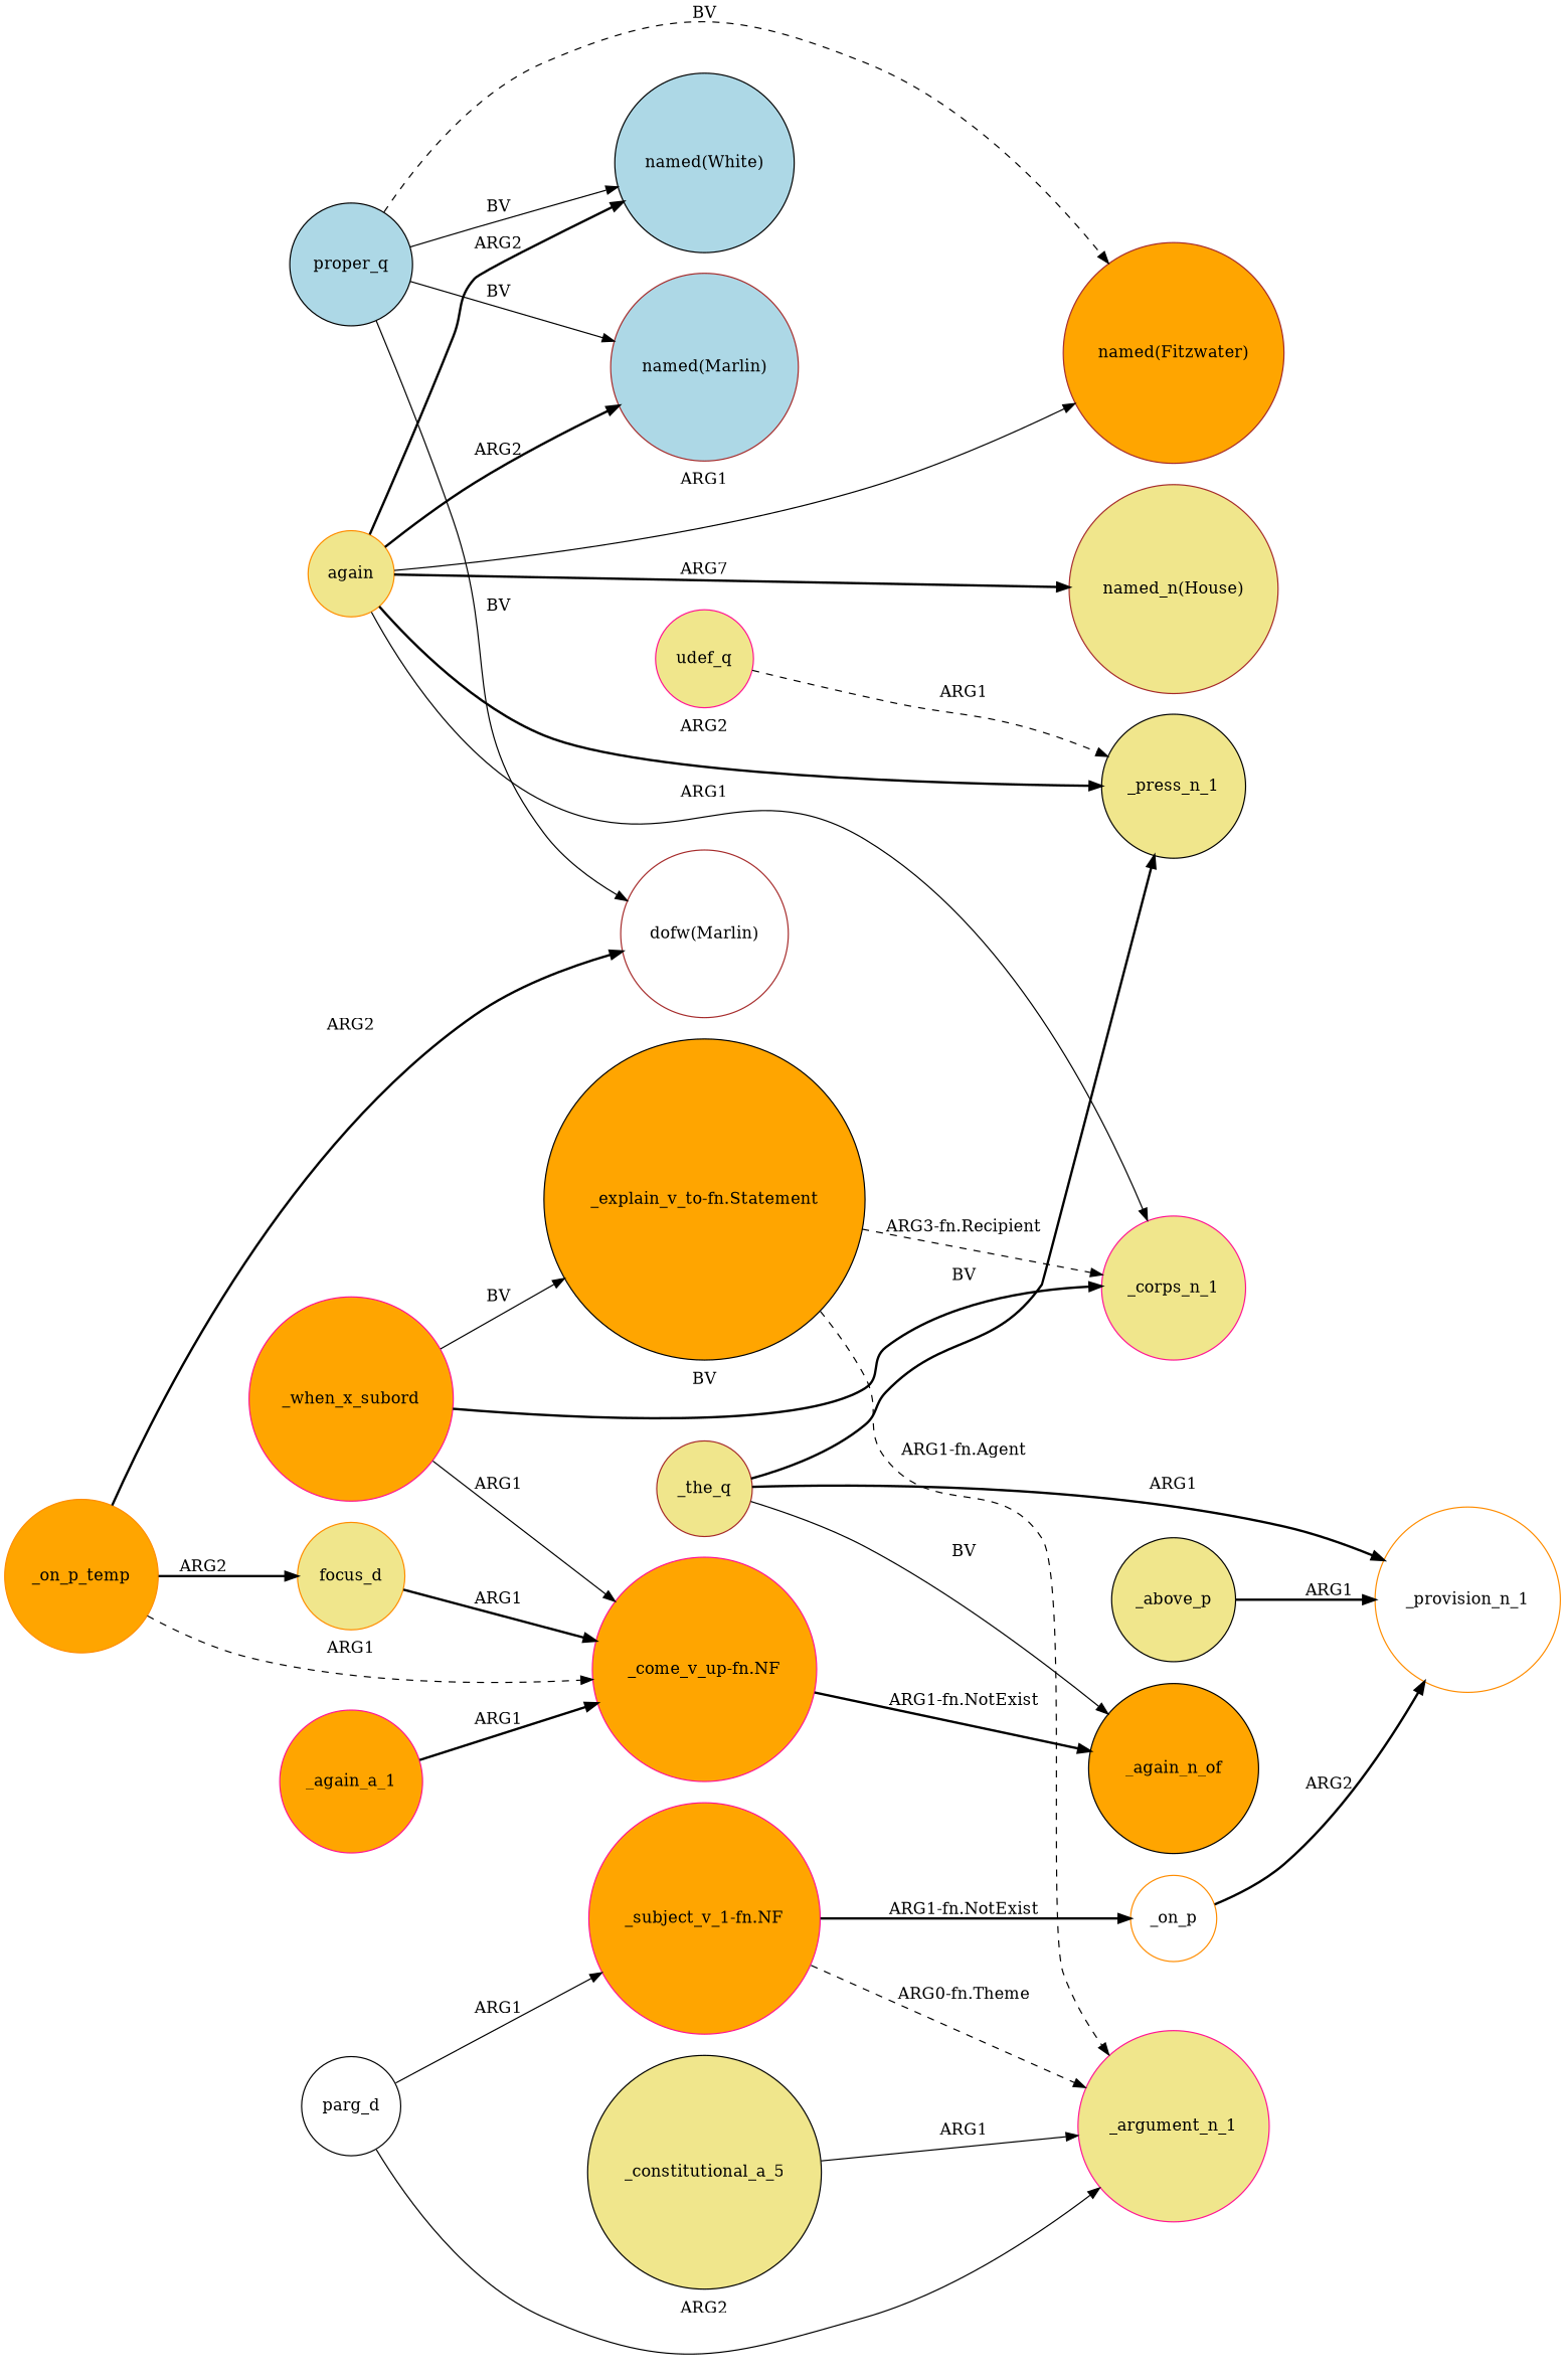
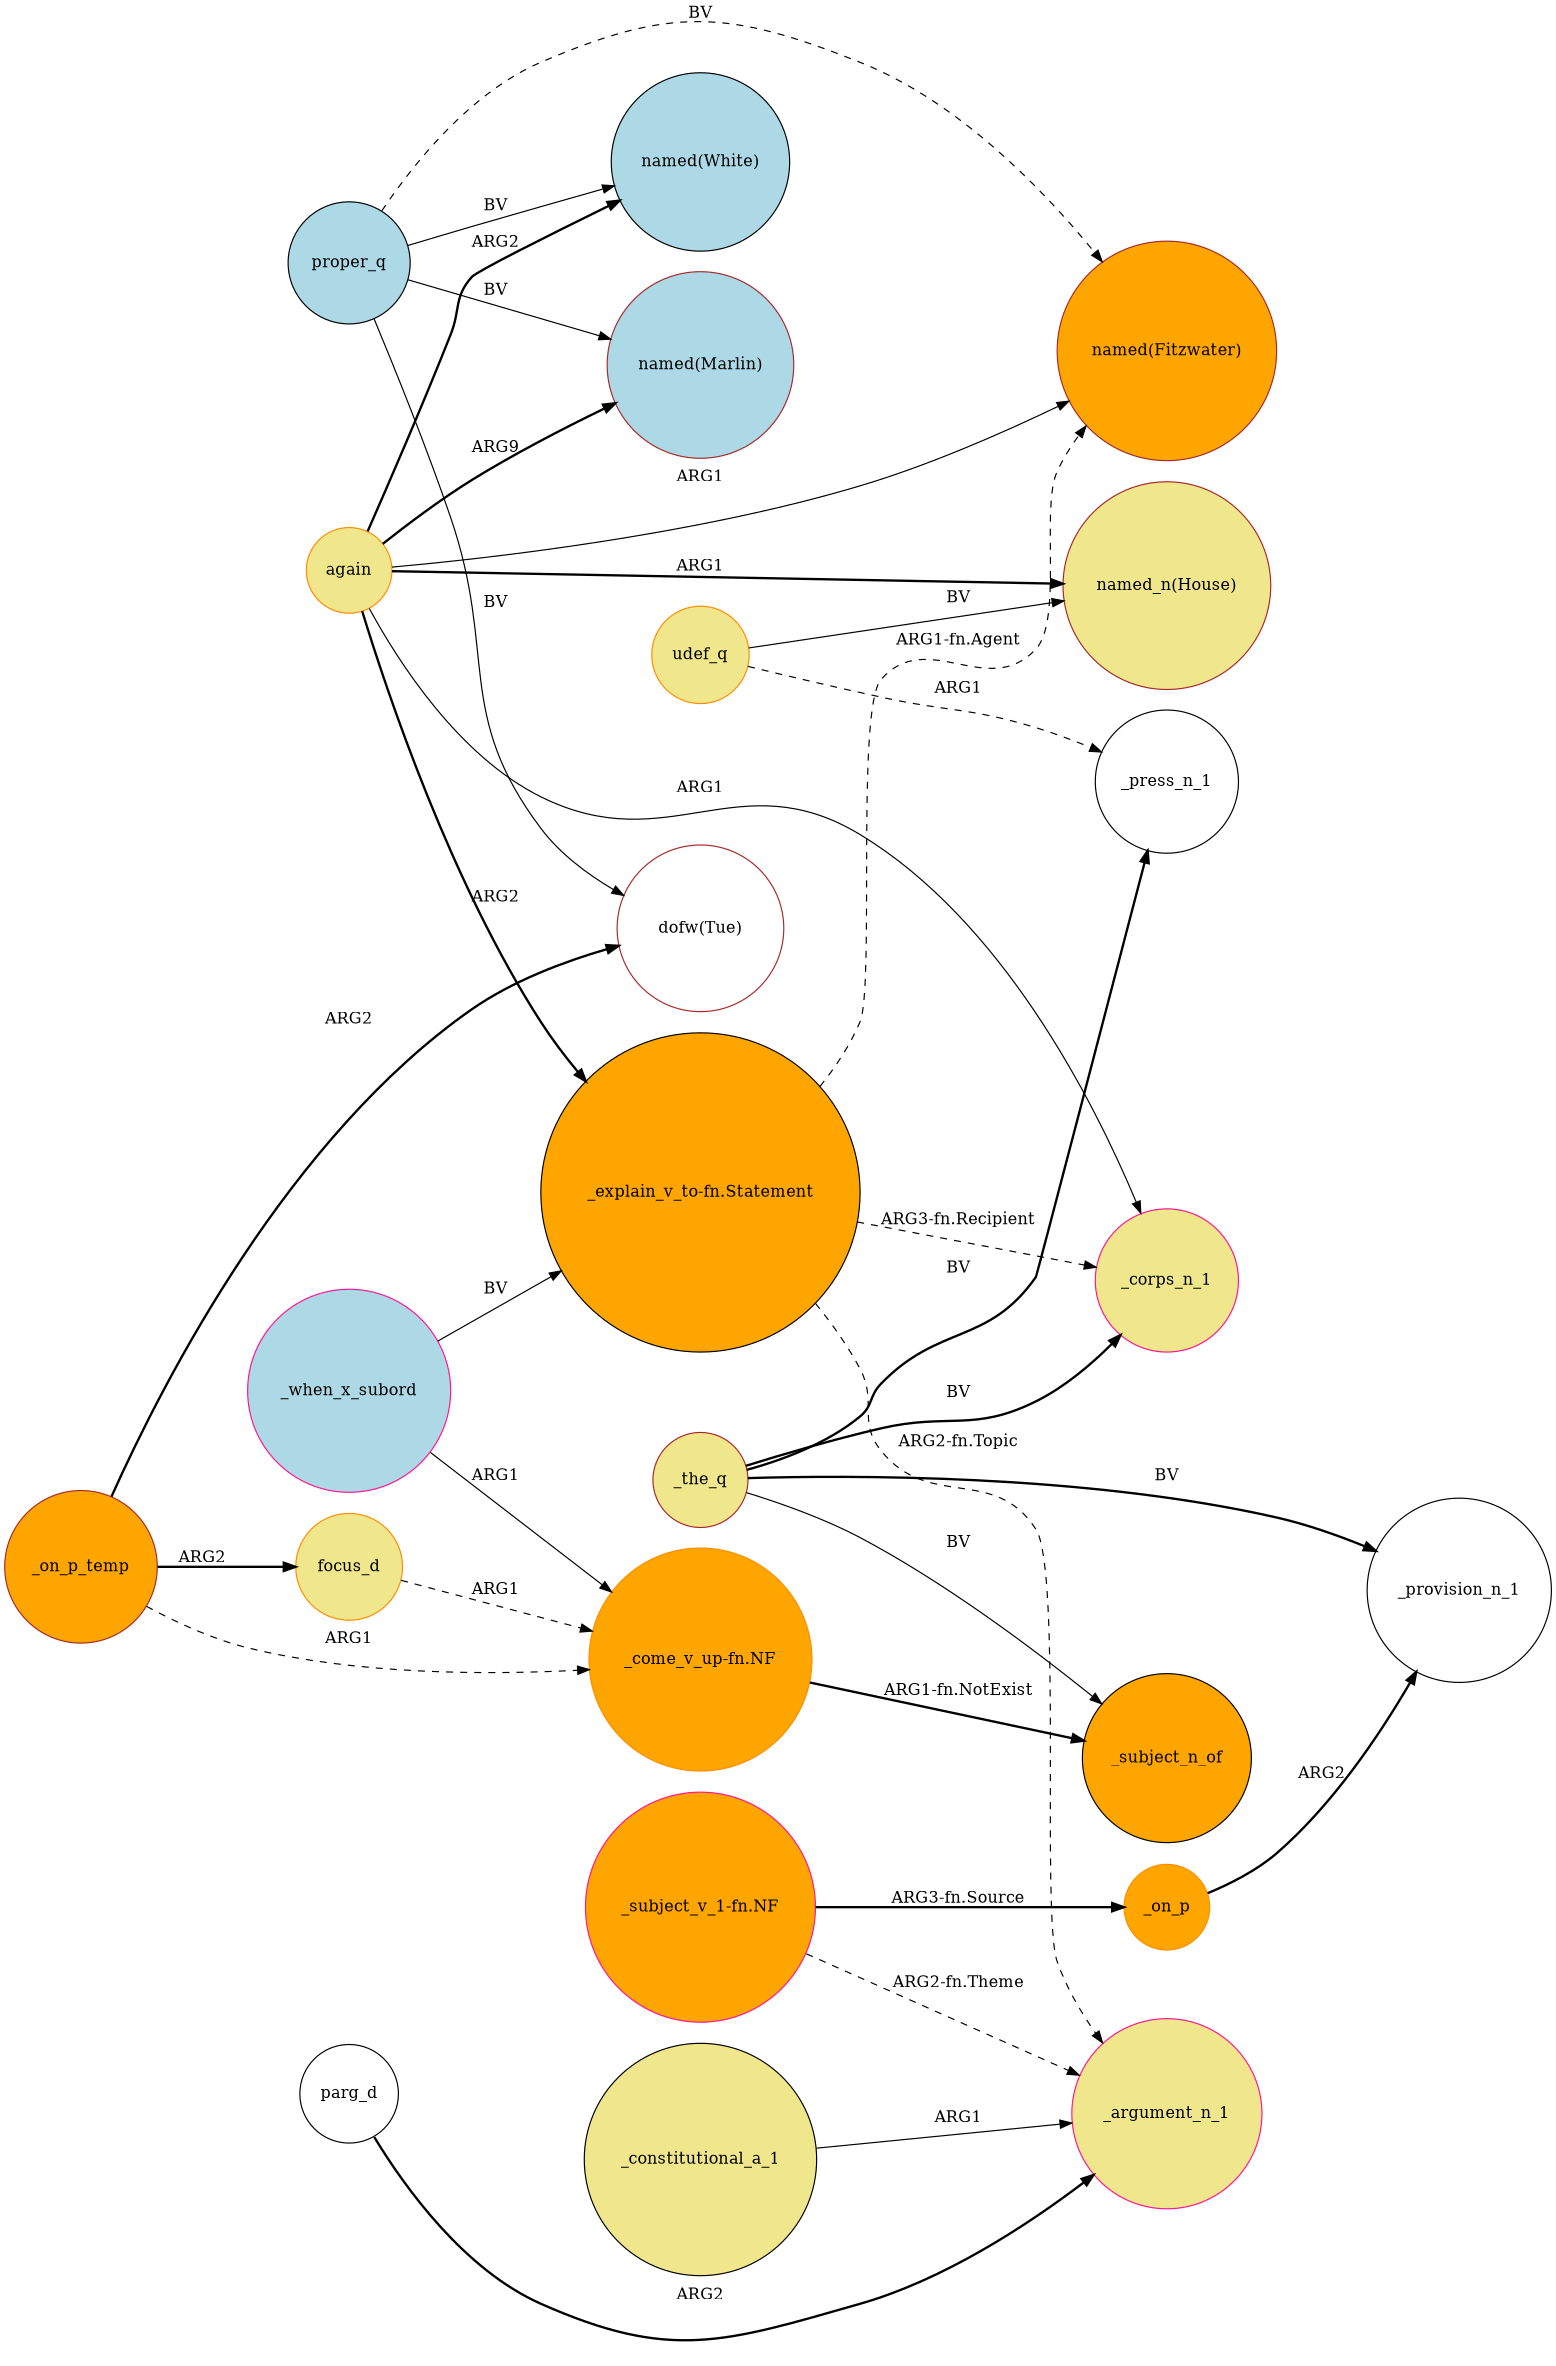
  digraph {
    rankdir=LR
    node [color=black fillcolor=khaki shape=circle style=filled]
    edge [style=bold]
    n1 [color=darkorange label=again]
    "named(Marlin)" [color=brown fillcolor=lightblue]
    "named_n(House)" [color=brown]
    _corps_n_1 [color=deeppink]
-   _press_n_1
+   _press_n_1 [fillcolor=white]
    "named(White)" [fillcolor=lightblue]
    "named(Fitzwater)" [color=brown fillcolor=orange]
-   udef_q [color=deeppink]
+   udef_q [color=darkorange]
    _the_q [color=brown]
-   _provision_n_1 [color=darkorange fillcolor=white]
-   _subject_n_of [fillcolor=orange label=_again_n_of]
+   _provision_n_1 [fillcolor=white]
+   _subject_n_of [fillcolor=orange]
    _argument_n_1 [color=deeppink]
-   _above_p
-   _when_x_subord [color=deeppink fillcolor=orange]
-   "_come_v_up-fn.NF" [color=deeppink fillcolor=orange]
+   _when_x_subord [color=deeppink fillcolor=lightblue]
+   "_come_v_up-fn.NF" [color=darkorange fillcolor=orange]
    "_explain_v_to-fn.Statement" [fillcolor=orange]
    proper_q [fillcolor=lightblue]
-   "dofw(Tue)" [color=brown fillcolor=white label="dofw(Marlin)"]
+   "dofw(Tue)" [color=brown fillcolor=white]
    focus_d [color=darkorange]
-   _on_p_temp [color=darkorange fillcolor=orange]
+   _on_p_temp [color=brown fillcolor=orange]
    n21 [color=deeppink fillcolor=orange label="_subject_v_1-fn.NF"]
-   _on_p [color=darkorange fillcolor=white]
-   _again_a_1 [color=deeppink fillcolor=orange]
+   _on_p [color=darkorange fillcolor=orange]
    parg_d [fillcolor=white]
-   _constitutional_a_1 [label=_constitutional_a_5]
-   n1 -> "named(Marlin)" [label=ARG2]
-   n1 -> "named_n(House)" [label=ARG7]
+   _constitutional_a_1
+   n1 -> "named(Marlin)" [label=ARG9]
+   n1 -> "named_n(House)" [label=ARG1]
    n1 -> _corps_n_1 [label=ARG1 style=solid]
-   n1 -> _press_n_1 [label=ARG2]
+   n1 -> "_explain_v_to-fn.Statement" [label=ARG2]
    n1 -> "named(White)" [label=ARG2]
    n1 -> "named(Fitzwater)" [label=ARG1 style=solid]
+   udef_q -> "named_n(House)" [label=BV style=solid]
    udef_q -> _press_n_1 [label=ARG1 style=dashed]
-   _when_x_subord -> _corps_n_1 [label=BV]
+   _the_q -> _corps_n_1 [label=BV]
    _the_q -> _press_n_1 [label=BV]
-   _the_q -> _provision_n_1 [label=ARG1]
+   _the_q -> _provision_n_1 [label=BV]
    _the_q -> _subject_n_of [label=BV style=solid]
-   _above_p -> _provision_n_1 [label=ARG1]
    _when_x_subord -> "_come_v_up-fn.NF" [label=ARG1 style=solid]
    _when_x_subord -> "_explain_v_to-fn.Statement" [label=BV style=solid]
    "_come_v_up-fn.NF" -> _subject_n_of [label="ARG1-fn.NotExist"]
    "_explain_v_to-fn.Statement" -> _corps_n_1 [label="ARG3-fn.Recipient" style=dashed]
-   "_explain_v_to-fn.Statement" -> _argument_n_1 [label="ARG1-fn.Agent" style=dashed]
+   "_explain_v_to-fn.Statement" -> "named(Fitzwater)" [label="ARG1-fn.Agent" style=dashed]
+   "_explain_v_to-fn.Statement" -> _argument_n_1 [label="ARG2-fn.Topic" style=dashed]
    proper_q -> "named(Marlin)" [label=BV style=solid]
    proper_q -> "named(White)" [label=BV style=solid]
    proper_q -> "named(Fitzwater)" [label=BV style=dashed]
    proper_q -> "dofw(Tue)" [label=BV style=solid]
-   focus_d -> "_come_v_up-fn.NF" [label=ARG1]
+   focus_d -> "_come_v_up-fn.NF" [label=ARG1 style=dashed]
    _on_p_temp -> "_come_v_up-fn.NF" [label=ARG1 style=dashed]
    _on_p_temp -> "dofw(Tue)" [label=ARG2]
    _on_p_temp -> focus_d [label=ARG2]
-   n21 -> _argument_n_1 [label="ARG0-fn.Theme" style=dashed]
-   n21 -> _on_p [label="ARG1-fn.NotExist"]
+   n21 -> _argument_n_1 [label="ARG2-fn.Theme" style=dashed]
+   n21 -> _on_p [label="ARG3-fn.Source"]
    _on_p -> _provision_n_1 [label=ARG2]
-   _again_a_1 -> "_come_v_up-fn.NF" [label=ARG1]
-   parg_d -> _argument_n_1 [label=ARG2 style=solid]
-   parg_d -> n21 [label=ARG1 style=solid]
+   parg_d -> _argument_n_1 [label=ARG2]
    _constitutional_a_1 -> _argument_n_1 [label=ARG1 style=solid]
  }
